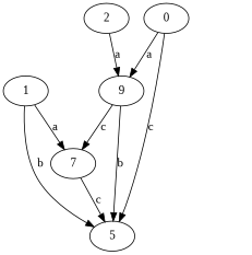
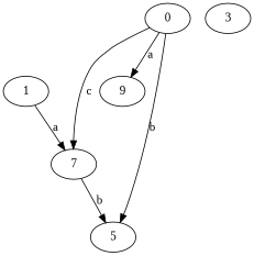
  strict digraph {
    fontname="Liberation Serif"
    node [fontname="Liberation Serif"]
    edge [fontname="Liberation Serif"]
    1
    5
    7
    0
    n5 [label=9]
-   2
-   1 -> 5 [label=b]
+   3
    1 -> 7 [label=a]
-   7 -> 5 [label=c]
-   0 -> 5 [label=c]
+   7 -> 5 [label=b]
+   0 -> 5 [label=b]
    0 -> n5 [label=a]
-   n5 -> 5 [label=b]
-   n5 -> 7 [label=c]
-   2 -> n5 [label=a]
+   0 -> 7 [label=c]
  }
